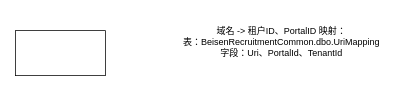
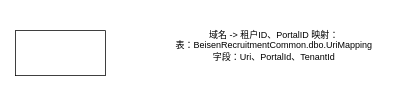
  <mxCell id="0" />
  <mxCell id="1" parent="0" />
  <mxCell id="2" value="" style="rounded=0;whiteSpace=wrap;html=1;" vertex="1" parent="1"><mxGeometry x="20" y="40" width="120" height="60" as="geometry" /></mxCell>
- <mxCell id="3" value="域名 -&amp;gt; 租户ID、PortalID 映射：&lt;br&gt;表：BeisenRecruitmentCommon.dbo.UriMapping&lt;br&gt;字段：Uri、PortalId、TenantId" style="text;html=1;strokeColor=none;fillColor=none;align=center;verticalAlign=middle;whiteSpace=wrap;rounded=0;" vertex="1" parent="1"><mxGeometry x="220" y="20" width="310" height="70" as="geometry" /></mxCell>
+ <mxCell id="3" value="域名 -&amp;gt; 租户ID、PortalID 映射：&lt;br&gt;表：BeisenRecruitmentCommon.dbo.UriMapping&lt;br&gt;字段：Uri、PortalId、TenantId" style="text;html=1;strokeColor=none;fillColor=none;align=center;verticalAlign=middle;whiteSpace=wrap;rounded=0;" vertex="1" parent="1"><mxGeometry x="210" y="25" width="310" height="70" as="geometry" /></mxCell>
